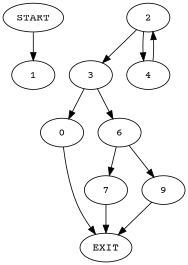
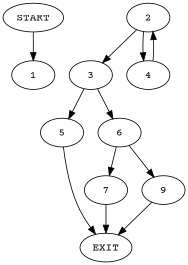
  digraph {
    fontname="Courier Prime"
    node [fontname="Courier Prime"]
    edge [fontname="Courier Prime"]
    n1 [label=START]
    1
    n3 [label=EXIT]
    2
    3
    4
-   5 [label=0]
+   5
    6
    7
    n10 [label=9]
    n1 -> 1
    2 -> 3
    2 -> 4
    3 -> 5
    3 -> 6
    4 -> 2
    5 -> n3
    6 -> 7
    6 -> n10
    7 -> n3
    n10 -> n3
  }
